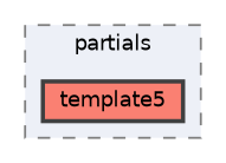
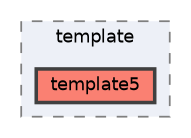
  digraph {
    compound=true
    n1 [color=grey25 fillcolor=salmon fontname=Helvetica fontsize=10 height=0.2 label=template5 shape=box style="filled,bold" width=0.4]
    subgraph cluster_1 {
      bgcolor="#edf0f7"
      fontname=Helvetica
      fontsize=10
-     label=partials
+     label=template
      pencolor=grey50
      style="filled,dashed"
      n1
    }
  }
